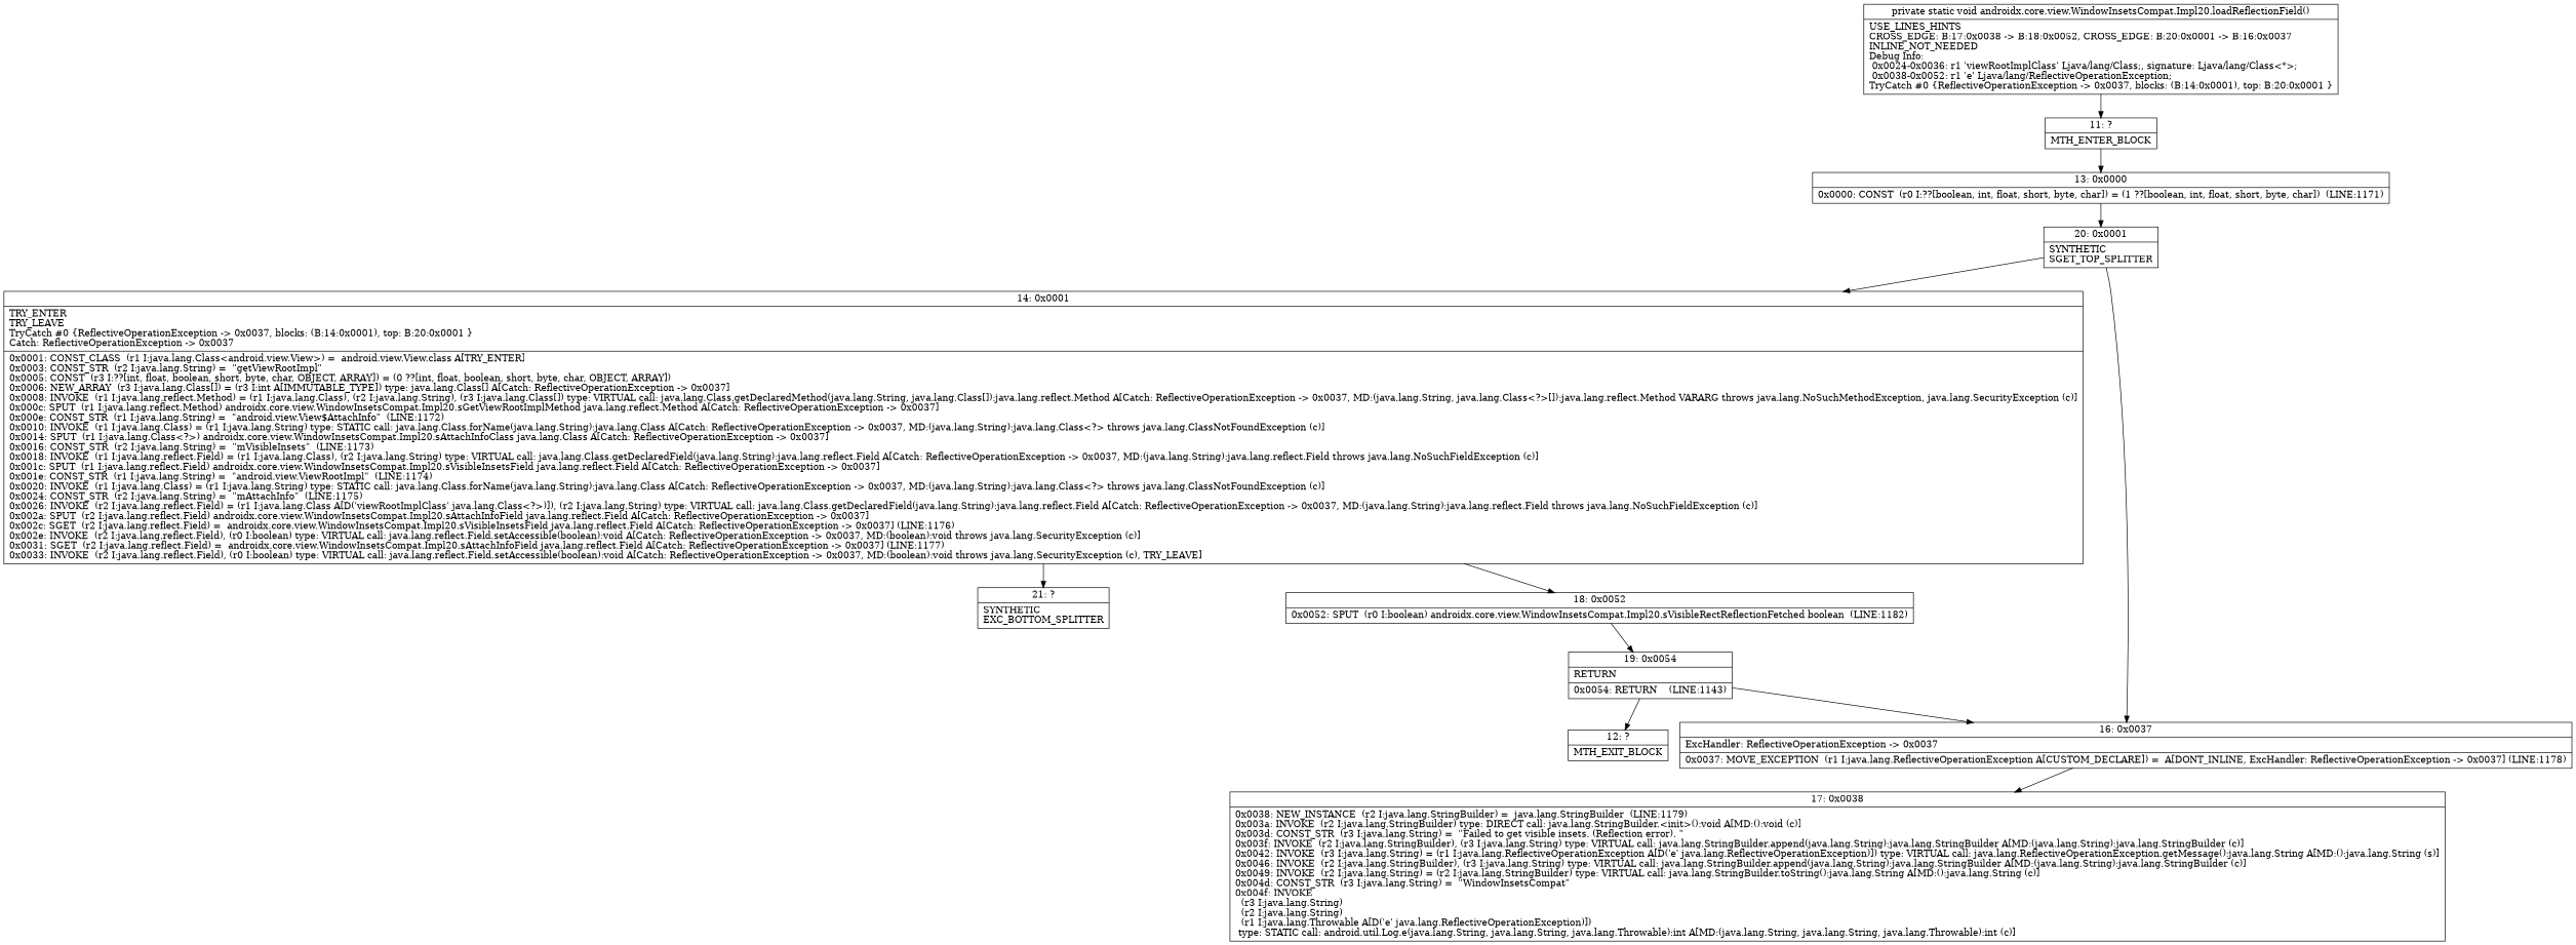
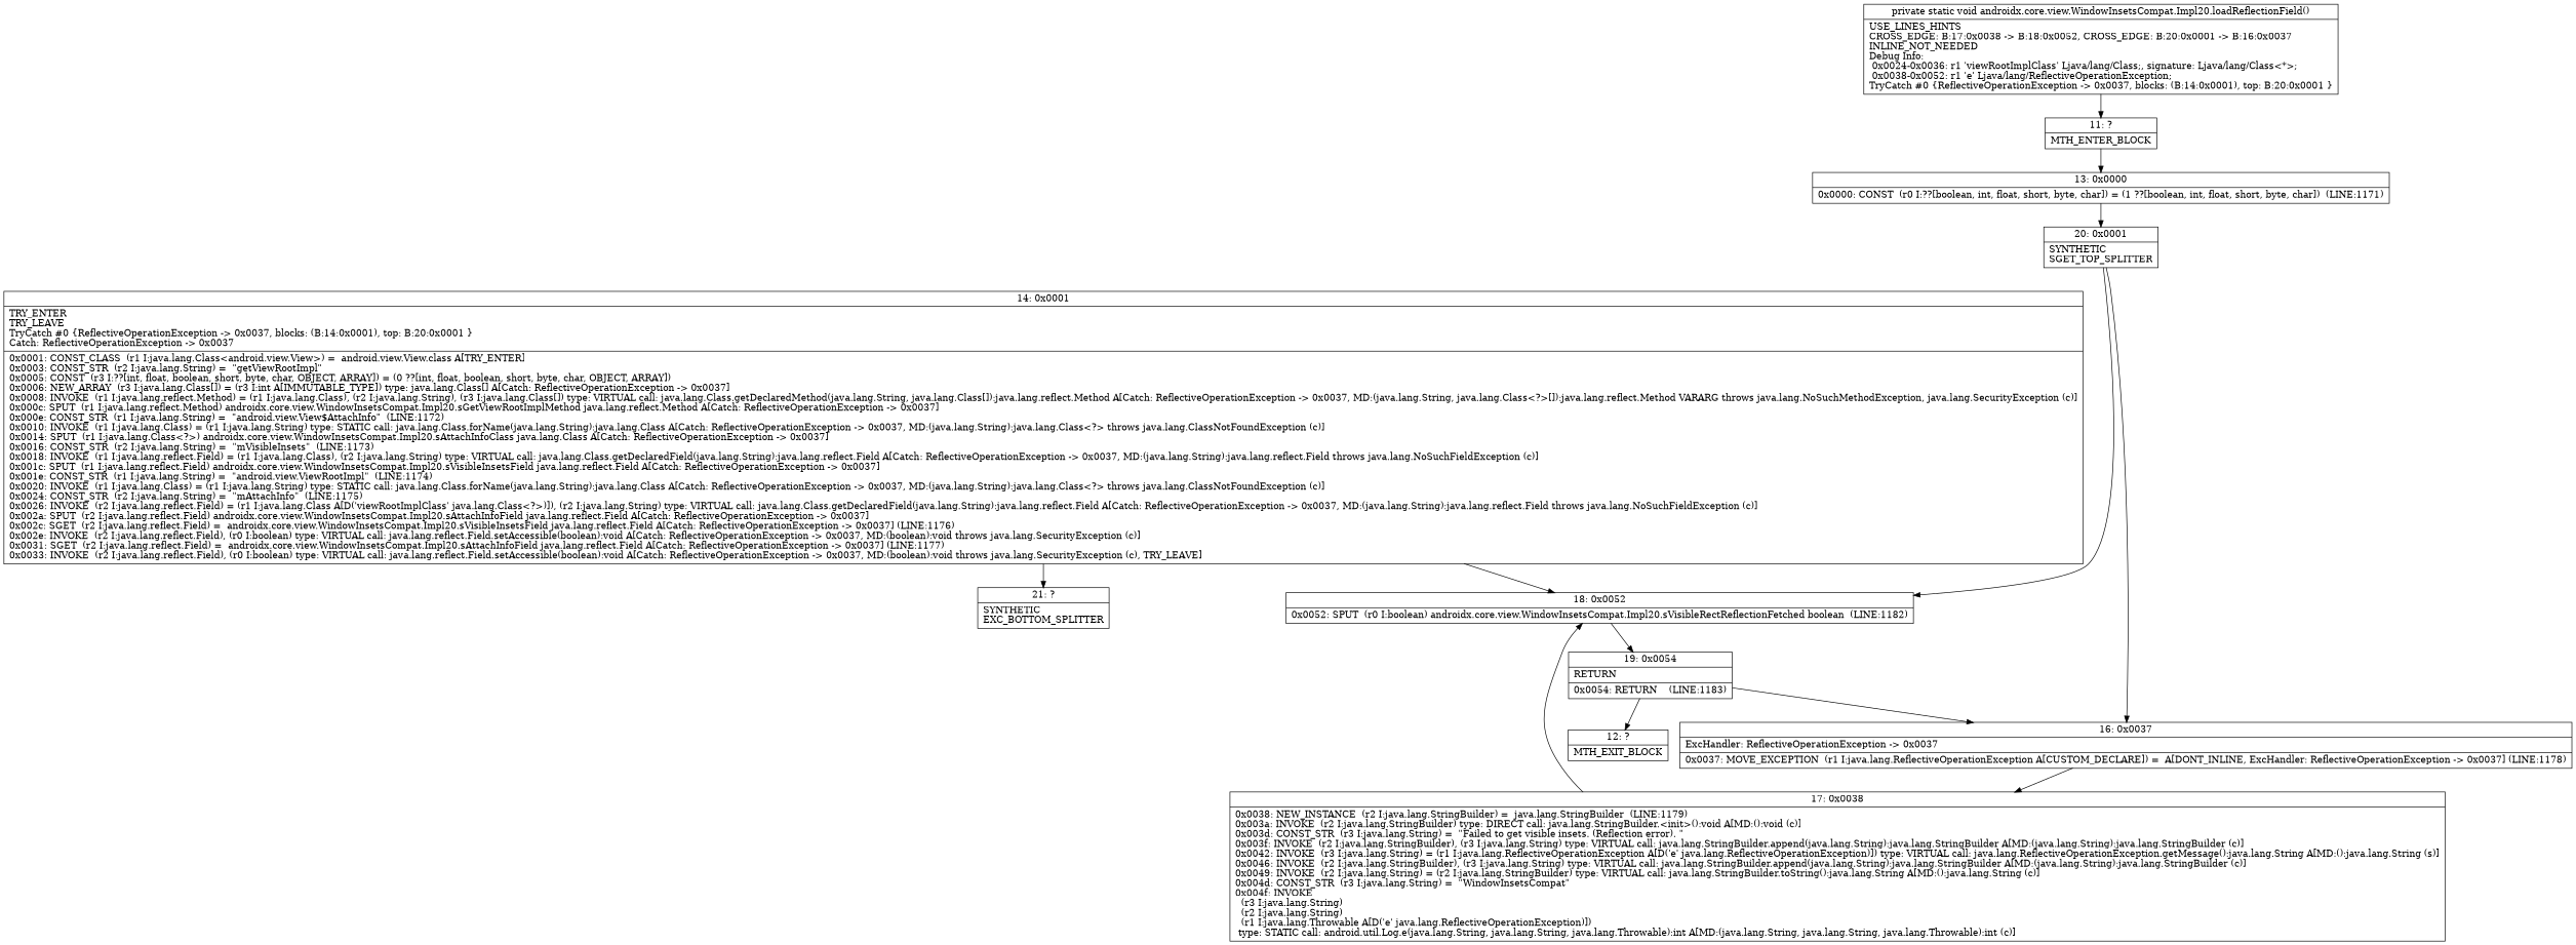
  digraph {
    node [shape=record]
    n1 [label="{11\:\ ?|MTH_ENTER_BLOCK\l}"]
    n2 [label="{13\:\ 0x0000|0x0000: CONST  (r0 I:??[boolean, int, float, short, byte, char]) = (1 ??[boolean, int, float, short, byte, char])  (LINE:1171)\l}"]
    n3 [label="{20\:\ 0x0001|SYNTHETIC\lSGET_TOP_SPLITTER\l}"]
    n4 [label="{14\:\ 0x0001|TRY_ENTER\lTRY_LEAVE\lTryCatch #0 \{ReflectiveOperationException \-\> 0x0037, blocks: (B:14:0x0001), top: B:20:0x0001 \}\lCatch: ReflectiveOperationException \-\> 0x0037\l|0x0001: CONST_CLASS  (r1 I:java.lang.Class\<android.view.View\>) =  android.view.View.class A[TRY_ENTER]\l0x0003: CONST_STR  (r2 I:java.lang.String) =  \"getViewRootImpl\" \l0x0005: CONST  (r3 I:??[int, float, boolean, short, byte, char, OBJECT, ARRAY]) = (0 ??[int, float, boolean, short, byte, char, OBJECT, ARRAY]) \l0x0006: NEW_ARRAY  (r3 I:java.lang.Class[]) = (r3 I:int A[IMMUTABLE_TYPE]) type: java.lang.Class[] A[Catch: ReflectiveOperationException \-\> 0x0037]\l0x0008: INVOKE  (r1 I:java.lang.reflect.Method) = (r1 I:java.lang.Class), (r2 I:java.lang.String), (r3 I:java.lang.Class[]) type: VIRTUAL call: java.lang.Class.getDeclaredMethod(java.lang.String, java.lang.Class[]):java.lang.reflect.Method A[Catch: ReflectiveOperationException \-\> 0x0037, MD:(java.lang.String, java.lang.Class\<?\>[]):java.lang.reflect.Method VARARG throws java.lang.NoSuchMethodException, java.lang.SecurityException (c)]\l0x000c: SPUT  (r1 I:java.lang.reflect.Method) androidx.core.view.WindowInsetsCompat.Impl20.sGetViewRootImplMethod java.lang.reflect.Method A[Catch: ReflectiveOperationException \-\> 0x0037]\l0x000e: CONST_STR  (r1 I:java.lang.String) =  \"android.view.View$AttachInfo\"  (LINE:1172)\l0x0010: INVOKE  (r1 I:java.lang.Class) = (r1 I:java.lang.String) type: STATIC call: java.lang.Class.forName(java.lang.String):java.lang.Class A[Catch: ReflectiveOperationException \-\> 0x0037, MD:(java.lang.String):java.lang.Class\<?\> throws java.lang.ClassNotFoundException (c)]\l0x0014: SPUT  (r1 I:java.lang.Class\<?\>) androidx.core.view.WindowInsetsCompat.Impl20.sAttachInfoClass java.lang.Class A[Catch: ReflectiveOperationException \-\> 0x0037]\l0x0016: CONST_STR  (r2 I:java.lang.String) =  \"mVisibleInsets\"  (LINE:1173)\l0x0018: INVOKE  (r1 I:java.lang.reflect.Field) = (r1 I:java.lang.Class), (r2 I:java.lang.String) type: VIRTUAL call: java.lang.Class.getDeclaredField(java.lang.String):java.lang.reflect.Field A[Catch: ReflectiveOperationException \-\> 0x0037, MD:(java.lang.String):java.lang.reflect.Field throws java.lang.NoSuchFieldException (c)]\l0x001c: SPUT  (r1 I:java.lang.reflect.Field) androidx.core.view.WindowInsetsCompat.Impl20.sVisibleInsetsField java.lang.reflect.Field A[Catch: ReflectiveOperationException \-\> 0x0037]\l0x001e: CONST_STR  (r1 I:java.lang.String) =  \"android.view.ViewRootImpl\"  (LINE:1174)\l0x0020: INVOKE  (r1 I:java.lang.Class) = (r1 I:java.lang.String) type: STATIC call: java.lang.Class.forName(java.lang.String):java.lang.Class A[Catch: ReflectiveOperationException \-\> 0x0037, MD:(java.lang.String):java.lang.Class\<?\> throws java.lang.ClassNotFoundException (c)]\l0x0024: CONST_STR  (r2 I:java.lang.String) =  \"mAttachInfo\"  (LINE:1175)\l0x0026: INVOKE  (r2 I:java.lang.reflect.Field) = (r1 I:java.lang.Class A[D('viewRootImplClass' java.lang.Class\<?\>)]), (r2 I:java.lang.String) type: VIRTUAL call: java.lang.Class.getDeclaredField(java.lang.String):java.lang.reflect.Field A[Catch: ReflectiveOperationException \-\> 0x0037, MD:(java.lang.String):java.lang.reflect.Field throws java.lang.NoSuchFieldException (c)]\l0x002a: SPUT  (r2 I:java.lang.reflect.Field) androidx.core.view.WindowInsetsCompat.Impl20.sAttachInfoField java.lang.reflect.Field A[Catch: ReflectiveOperationException \-\> 0x0037]\l0x002c: SGET  (r2 I:java.lang.reflect.Field) =  androidx.core.view.WindowInsetsCompat.Impl20.sVisibleInsetsField java.lang.reflect.Field A[Catch: ReflectiveOperationException \-\> 0x0037] (LINE:1176)\l0x002e: INVOKE  (r2 I:java.lang.reflect.Field), (r0 I:boolean) type: VIRTUAL call: java.lang.reflect.Field.setAccessible(boolean):void A[Catch: ReflectiveOperationException \-\> 0x0037, MD:(boolean):void throws java.lang.SecurityException (c)]\l0x0031: SGET  (r2 I:java.lang.reflect.Field) =  androidx.core.view.WindowInsetsCompat.Impl20.sAttachInfoField java.lang.reflect.Field A[Catch: ReflectiveOperationException \-\> 0x0037] (LINE:1177)\l0x0033: INVOKE  (r2 I:java.lang.reflect.Field), (r0 I:boolean) type: VIRTUAL call: java.lang.reflect.Field.setAccessible(boolean):void A[Catch: ReflectiveOperationException \-\> 0x0037, MD:(boolean):void throws java.lang.SecurityException (c), TRY_LEAVE]\l}"]
    n5 [label="{16\:\ 0x0037|ExcHandler: ReflectiveOperationException \-\> 0x0037\l|0x0037: MOVE_EXCEPTION  (r1 I:java.lang.ReflectiveOperationException A[CUSTOM_DECLARE]) =  A[DONT_INLINE, ExcHandler: ReflectiveOperationException \-\> 0x0037] (LINE:1178)\l}"]
    n6 [label="{18\:\ 0x0052|0x0052: SPUT  (r0 I:boolean) androidx.core.view.WindowInsetsCompat.Impl20.sVisibleRectReflectionFetched boolean  (LINE:1182)\l}"]
    n7 [label="{21\:\ ?|SYNTHETIC\lEXC_BOTTOM_SPLITTER\l}"]
    n8 [label="{17\:\ 0x0038|0x0038: NEW_INSTANCE  (r2 I:java.lang.StringBuilder) =  java.lang.StringBuilder  (LINE:1179)\l0x003a: INVOKE  (r2 I:java.lang.StringBuilder) type: DIRECT call: java.lang.StringBuilder.\<init\>():void A[MD:():void (c)]\l0x003d: CONST_STR  (r3 I:java.lang.String) =  \"Failed to get visible insets. (Reflection error). \" \l0x003f: INVOKE  (r2 I:java.lang.StringBuilder), (r3 I:java.lang.String) type: VIRTUAL call: java.lang.StringBuilder.append(java.lang.String):java.lang.StringBuilder A[MD:(java.lang.String):java.lang.StringBuilder (c)]\l0x0042: INVOKE  (r3 I:java.lang.String) = (r1 I:java.lang.ReflectiveOperationException A[D('e' java.lang.ReflectiveOperationException)]) type: VIRTUAL call: java.lang.ReflectiveOperationException.getMessage():java.lang.String A[MD:():java.lang.String (s)]\l0x0046: INVOKE  (r2 I:java.lang.StringBuilder), (r3 I:java.lang.String) type: VIRTUAL call: java.lang.StringBuilder.append(java.lang.String):java.lang.StringBuilder A[MD:(java.lang.String):java.lang.StringBuilder (c)]\l0x0049: INVOKE  (r2 I:java.lang.String) = (r2 I:java.lang.StringBuilder) type: VIRTUAL call: java.lang.StringBuilder.toString():java.lang.String A[MD:():java.lang.String (c)]\l0x004d: CONST_STR  (r3 I:java.lang.String) =  \"WindowInsetsCompat\" \l0x004f: INVOKE  \l  (r3 I:java.lang.String)\l  (r2 I:java.lang.String)\l  (r1 I:java.lang.Throwable A[D('e' java.lang.ReflectiveOperationException)])\l type: STATIC call: android.util.Log.e(java.lang.String, java.lang.String, java.lang.Throwable):int A[MD:(java.lang.String, java.lang.String, java.lang.Throwable):int (c)]\l}"]
-   n9 [label="{19\:\ 0x0054|RETURN\l|0x0054: RETURN    (LINE:1143)\l}"]
+   n9 [label="{19\:\ 0x0054|RETURN\l|0x0054: RETURN    (LINE:1183)\l}"]
    n10 [label="{12\:\ ?|MTH_EXIT_BLOCK\l}"]
    n11 [label="{private static void androidx.core.view.WindowInsetsCompat.Impl20.loadReflectionField()  | USE_LINES_HINTS\lCROSS_EDGE: B:17:0x0038 \-\> B:18:0x0052, CROSS_EDGE: B:20:0x0001 \-\> B:16:0x0037\lINLINE_NOT_NEEDED\lDebug Info:\l  0x0024\-0x0036: r1 'viewRootImplClass' Ljava\/lang\/Class;, signature: Ljava\/lang\/Class\<*\>;\l  0x0038\-0x0052: r1 'e' Ljava\/lang\/ReflectiveOperationException;\lTryCatch #0 \{ReflectiveOperationException \-\> 0x0037, blocks: (B:14:0x0001), top: B:20:0x0001 \}\l}"]
    n1 -> n2
    n2 -> n3
-   n3 -> n4
+   n3 -> n6
    n3 -> n5
    n4 -> n6
    n4 -> n7
    n5 -> n8
    n6 -> n9
+   n8 -> n6
    n9 -> n5
    n9 -> n10
    n11 -> n1
  }
